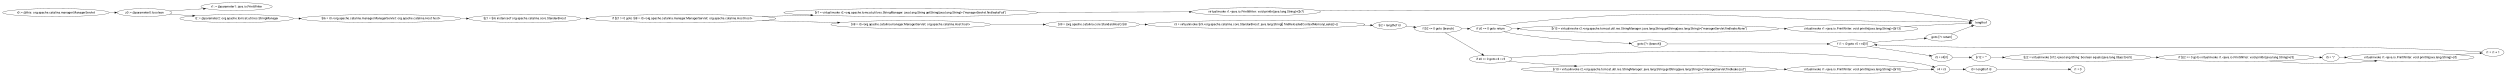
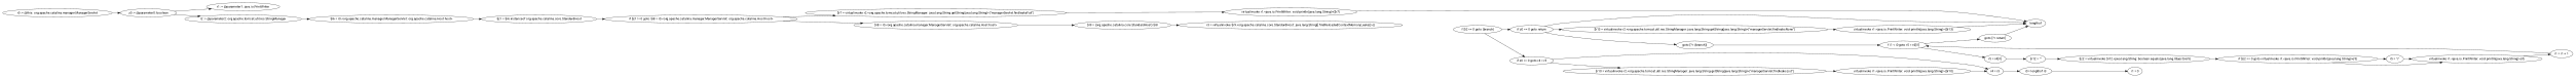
  digraph {
    fontname=Roboto
    rankdir=LR
    node [fontname=Roboto]
    edge [fontname=Roboto]
    "r0 := @this: org.apache.catalina.manager.ManagerServlet"
    "z0 := @parameter0: boolean"
    "r1 := @parameter1: java.io.PrintWriter"
    "r2 := @parameter2: org.apache.tomcat.util.res.StringManager"
    "$r6 = r0.<org.apache.catalina.manager.ManagerServlet: org.apache.catalina.Host host>"
    "$z1 = $r6 instanceof org.apache.catalina.core.StandardHost"
    "if $z1 != 0 goto $r8 = r0.<org.apache.catalina.manager.ManagerServlet: org.apache.catalina.Host host>"
    "$r7 = virtualinvoke r2.<org.apache.tomcat.util.res.StringManager: java.lang.String getString(java.lang.String)>(\"managerServlet.findleaksFail\")"
    "$r8 = r0.<org.apache.catalina.manager.ManagerServlet: org.apache.catalina.Host host>"
    "virtualinvoke r1.<java.io.PrintWriter: void println(java.lang.String)>($r7)"
    "$r9 = (org.apache.catalina.core.StandardHost) $r8"
    n12 [label=lengthof]
    "r3 = virtualinvoke $r9.<org.apache.catalina.core.StandardHost: java.lang.String[] findReloadedContextMemoryLeaks()>()"
-   "$i2 = lengthof r3"
    "if $i2 <= 0 goto (branch)"
    "if z0 == 0 goto r4 = r3"
    "if z0 == 0 goto return"
    "$r10 = virtualinvoke r2.<org.apache.tomcat.util.res.StringManager: java.lang.String getString(java.lang.String)>(\"managerServlet.findleaksList\")"
    "r4 = r3"
    "$r13 = virtualinvoke r2.<org.apache.tomcat.util.res.StringManager: java.lang.String getString(java.lang.String)>(\"managerServlet.findleaksNone\")"
    "goto [?= (branch)]"
    "virtualinvoke r1.<java.io.PrintWriter: void println(java.lang.String)>($r10)"
    "i0 = lengthof r3"
    "virtualinvoke r1.<java.io.PrintWriter: void println(java.lang.String)>($r13)"
    "i1 = 0"
    "if i1 < i0 goto r5 = r4[i1]"
    "r5 = r4[i1]"
    "goto [?= return]"
    "$r12 = \"\""
    "$z2 = virtualinvoke $r12.<java.lang.String: boolean equals(java.lang.Object)>(r5)"
    "if $z2 == 0 goto virtualinvoke r1.<java.io.PrintWriter: void println(java.lang.String)>(r5)"
    "r5 = \"/\""
    "virtualinvoke r1.<java.io.PrintWriter: void println(java.lang.String)>(r5)"
    "i1 = i1 + 1"
    "r0 := @this: org.apache.catalina.manager.ManagerServlet" -> "z0 := @parameter0: boolean"
    "z0 := @parameter0: boolean" -> "r1 := @parameter1: java.io.PrintWriter"
    "z0 := @parameter0: boolean" -> "r2 := @parameter2: org.apache.tomcat.util.res.StringManager"
    "r2 := @parameter2: org.apache.tomcat.util.res.StringManager" -> "$r6 = r0.<org.apache.catalina.manager.ManagerServlet: org.apache.catalina.Host host>"
    "$r6 = r0.<org.apache.catalina.manager.ManagerServlet: org.apache.catalina.Host host>" -> "$z1 = $r6 instanceof org.apache.catalina.core.StandardHost"
    "$z1 = $r6 instanceof org.apache.catalina.core.StandardHost" -> "if $z1 != 0 goto $r8 = r0.<org.apache.catalina.manager.ManagerServlet: org.apache.catalina.Host host>"
    "if $z1 != 0 goto $r8 = r0.<org.apache.catalina.manager.ManagerServlet: org.apache.catalina.Host host>" -> "$r7 = virtualinvoke r2.<org.apache.tomcat.util.res.StringManager: java.lang.String getString(java.lang.String)>(\"managerServlet.findleaksFail\")"
    "if $z1 != 0 goto $r8 = r0.<org.apache.catalina.manager.ManagerServlet: org.apache.catalina.Host host>" -> "$r8 = r0.<org.apache.catalina.manager.ManagerServlet: org.apache.catalina.Host host>"
    "$r7 = virtualinvoke r2.<org.apache.tomcat.util.res.StringManager: java.lang.String getString(java.lang.String)>(\"managerServlet.findleaksFail\")" -> "virtualinvoke r1.<java.io.PrintWriter: void println(java.lang.String)>($r7)"
    "$r8 = r0.<org.apache.catalina.manager.ManagerServlet: org.apache.catalina.Host host>" -> "$r9 = (org.apache.catalina.core.StandardHost) $r8"
    "virtualinvoke r1.<java.io.PrintWriter: void println(java.lang.String)>($r7)" -> n12
    "$r9 = (org.apache.catalina.core.StandardHost) $r8" -> "r3 = virtualinvoke $r9.<org.apache.catalina.core.StandardHost: java.lang.String[] findReloadedContextMemoryLeaks()>()"
-   "r3 = virtualinvoke $r9.<org.apache.catalina.core.StandardHost: java.lang.String[] findReloadedContextMemoryLeaks()>()" -> "$i2 = lengthof r3"
-   "$i2 = lengthof r3" -> "if $i2 <= 0 goto (branch)"
    "if $i2 <= 0 goto (branch)" -> "if z0 == 0 goto r4 = r3"
    "if $i2 <= 0 goto (branch)" -> "if z0 == 0 goto return"
    "if z0 == 0 goto r4 = r3" -> "$r10 = virtualinvoke r2.<org.apache.tomcat.util.res.StringManager: java.lang.String getString(java.lang.String)>(\"managerServlet.findleaksList\")"
    "if z0 == 0 goto r4 = r3" -> "r4 = r3"
    "if z0 == 0 goto return" -> n12
    "if z0 == 0 goto return" -> "$r13 = virtualinvoke r2.<org.apache.tomcat.util.res.StringManager: java.lang.String getString(java.lang.String)>(\"managerServlet.findleaksNone\")"
    "if z0 == 0 goto return" -> "goto [?= (branch)]"
    "$r10 = virtualinvoke r2.<org.apache.tomcat.util.res.StringManager: java.lang.String getString(java.lang.String)>(\"managerServlet.findleaksList\")" -> "virtualinvoke r1.<java.io.PrintWriter: void println(java.lang.String)>($r10)"
    "r4 = r3" -> "i0 = lengthof r3"
    "$r13 = virtualinvoke r2.<org.apache.tomcat.util.res.StringManager: java.lang.String getString(java.lang.String)>(\"managerServlet.findleaksNone\")" -> "virtualinvoke r1.<java.io.PrintWriter: void println(java.lang.String)>($r13)"
    "goto [?= (branch)]" -> "if i1 < i0 goto r5 = r4[i1]"
    "virtualinvoke r1.<java.io.PrintWriter: void println(java.lang.String)>($r10)" -> "r4 = r3"
    "i0 = lengthof r3" -> "i1 = 0"
    "virtualinvoke r1.<java.io.PrintWriter: void println(java.lang.String)>($r13)" -> n12
    "if i1 < i0 goto r5 = r4[i1]" -> "r5 = r4[i1]"
    "if i1 < i0 goto r5 = r4[i1]" -> "goto [?= return]"
    "r5 = r4[i1]" -> "$r12 = \"\""
    "goto [?= return]" -> n12
    "$r12 = \"\"" -> "$z2 = virtualinvoke $r12.<java.lang.String: boolean equals(java.lang.Object)>(r5)"
    "$z2 = virtualinvoke $r12.<java.lang.String: boolean equals(java.lang.Object)>(r5)" -> "if $z2 == 0 goto virtualinvoke r1.<java.io.PrintWriter: void println(java.lang.String)>(r5)"
    "if $z2 == 0 goto virtualinvoke r1.<java.io.PrintWriter: void println(java.lang.String)>(r5)" -> "r5 = \"/\""
    "if $z2 == 0 goto virtualinvoke r1.<java.io.PrintWriter: void println(java.lang.String)>(r5)" -> "virtualinvoke r1.<java.io.PrintWriter: void println(java.lang.String)>(r5)"
    "r5 = \"/\"" -> "virtualinvoke r1.<java.io.PrintWriter: void println(java.lang.String)>(r5)"
    "virtualinvoke r1.<java.io.PrintWriter: void println(java.lang.String)>(r5)" -> "i1 = i1 + 1"
    "i1 = i1 + 1" -> "if i1 < i0 goto r5 = r4[i1]"
  }
